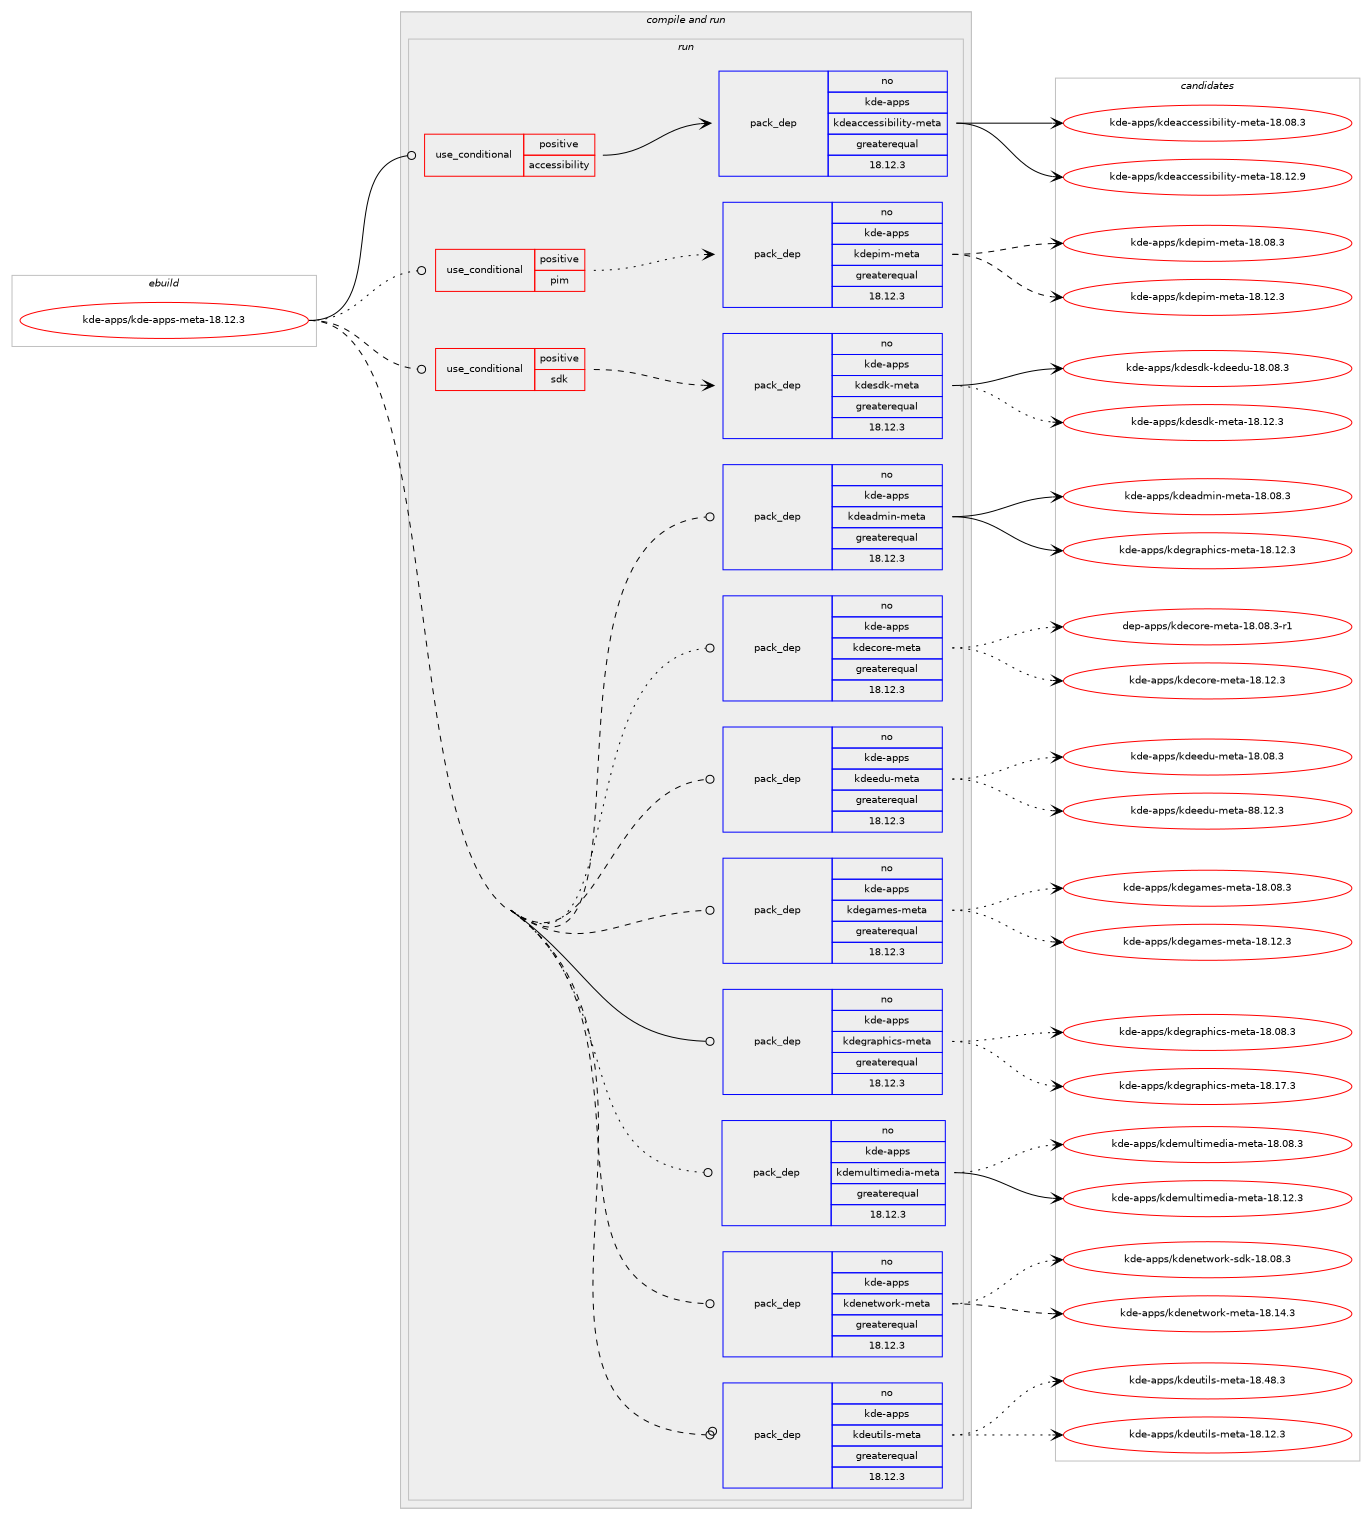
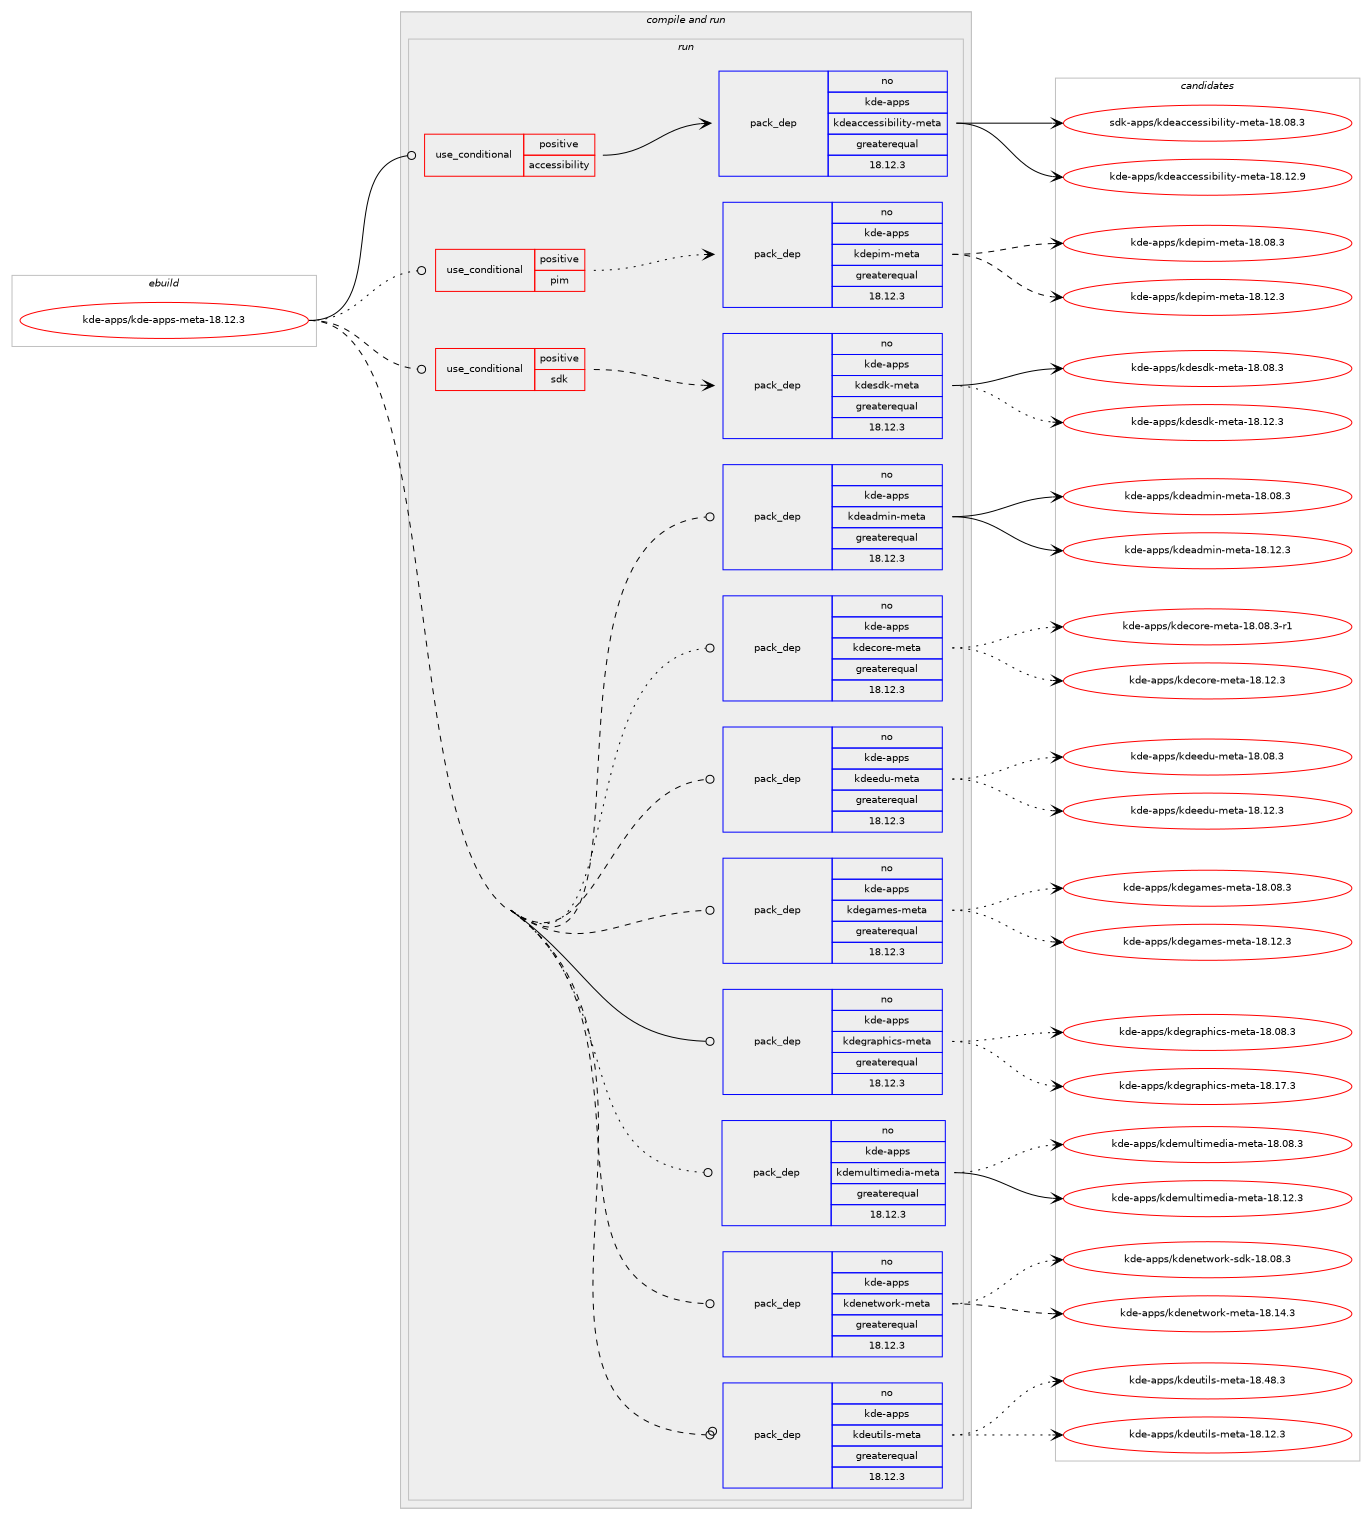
  digraph {
    compound=true
    concentrate=true
    fontname=Helvetica
    fontsize=10
    newrank=true
    rankdir=LR
    ranksep=1.5
    node [color=red fontname=Helvetica fontsize=10]
    edge [arrowhead=vee headport=w style=dotted tailport=e weight=100]
    n1 [label="kde-apps/kde-apps-meta-18.12.3" width=4]
    n2 [color=blue label=<<TABLE BORDER="0" CELLBORDER="1" CELLSPACING="0" CELLPADDING="4" WIDTH="220"><TR><TD ROWSPAN="6" CELLPADDING="30">pack_dep</TD></TR><TR><TD WIDTH="110">no</TD></TR><TR><TD>kde-apps</TD></TR><TR><TD>kdeaccessibility-meta</TD></TR><TR><TD>greaterequal</TD></TR><TR><TD>18.12.3</TD></TR></TABLE>> shape=none]
    n3 [label=<<TABLE BORDER="0" CELLBORDER="1" CELLSPACING="0" CELLPADDING="4"><TR><TD ROWSPAN="3" CELLPADDING="10">use_conditional</TD></TR><TR><TD>positive</TD></TR><TR><TD>accessibility</TD></TR></TABLE>> shape=none]
    n4 [color=blue label=<<TABLE BORDER="0" CELLBORDER="1" CELLSPACING="0" CELLPADDING="4" WIDTH="220"><TR><TD ROWSPAN="6" CELLPADDING="30">pack_dep</TD></TR><TR><TD WIDTH="110">no</TD></TR><TR><TD>kde-apps</TD></TR><TR><TD>kdepim-meta</TD></TR><TR><TD>greaterequal</TD></TR><TR><TD>18.12.3</TD></TR></TABLE>> shape=none]
    n5 [label=<<TABLE BORDER="0" CELLBORDER="1" CELLSPACING="0" CELLPADDING="4"><TR><TD ROWSPAN="3" CELLPADDING="10">use_conditional</TD></TR><TR><TD>positive</TD></TR><TR><TD>pim</TD></TR></TABLE>> shape=none]
    n6 [color=blue label=<<TABLE BORDER="0" CELLBORDER="1" CELLSPACING="0" CELLPADDING="4" WIDTH="220"><TR><TD ROWSPAN="6" CELLPADDING="30">pack_dep</TD></TR><TR><TD WIDTH="110">no</TD></TR><TR><TD>kde-apps</TD></TR><TR><TD>kdesdk-meta</TD></TR><TR><TD>greaterequal</TD></TR><TR><TD>18.12.3</TD></TR></TABLE>> shape=none]
    n7 [label=<<TABLE BORDER="0" CELLBORDER="1" CELLSPACING="0" CELLPADDING="4"><TR><TD ROWSPAN="3" CELLPADDING="10">use_conditional</TD></TR><TR><TD>positive</TD></TR><TR><TD>sdk</TD></TR></TABLE>> shape=none]
    n8 [color=blue label=<<TABLE BORDER="0" CELLBORDER="1" CELLSPACING="0" CELLPADDING="4" WIDTH="220"><TR><TD ROWSPAN="6" CELLPADDING="30">pack_dep</TD></TR><TR><TD WIDTH="110">no</TD></TR><TR><TD>kde-apps</TD></TR><TR><TD>kdeadmin-meta</TD></TR><TR><TD>greaterequal</TD></TR><TR><TD>18.12.3</TD></TR></TABLE>> shape=none]
    n9 [color=blue label=<<TABLE BORDER="0" CELLBORDER="1" CELLSPACING="0" CELLPADDING="4" WIDTH="220"><TR><TD ROWSPAN="6" CELLPADDING="30">pack_dep</TD></TR><TR><TD WIDTH="110">no</TD></TR><TR><TD>kde-apps</TD></TR><TR><TD>kdecore-meta</TD></TR><TR><TD>greaterequal</TD></TR><TR><TD>18.12.3</TD></TR></TABLE>> shape=none]
    n10 [color=blue label=<<TABLE BORDER="0" CELLBORDER="1" CELLSPACING="0" CELLPADDING="4" WIDTH="220"><TR><TD ROWSPAN="6" CELLPADDING="30">pack_dep</TD></TR><TR><TD WIDTH="110">no</TD></TR><TR><TD>kde-apps</TD></TR><TR><TD>kdeedu-meta</TD></TR><TR><TD>greaterequal</TD></TR><TR><TD>18.12.3</TD></TR></TABLE>> shape=none]
    n11 [color=blue label=<<TABLE BORDER="0" CELLBORDER="1" CELLSPACING="0" CELLPADDING="4" WIDTH="220"><TR><TD ROWSPAN="6" CELLPADDING="30">pack_dep</TD></TR><TR><TD WIDTH="110">no</TD></TR><TR><TD>kde-apps</TD></TR><TR><TD>kdegames-meta</TD></TR><TR><TD>greaterequal</TD></TR><TR><TD>18.12.3</TD></TR></TABLE>> shape=none]
    n12 [color=blue label=<<TABLE BORDER="0" CELLBORDER="1" CELLSPACING="0" CELLPADDING="4" WIDTH="220"><TR><TD ROWSPAN="6" CELLPADDING="30">pack_dep</TD></TR><TR><TD WIDTH="110">no</TD></TR><TR><TD>kde-apps</TD></TR><TR><TD>kdegraphics-meta</TD></TR><TR><TD>greaterequal</TD></TR><TR><TD>18.12.3</TD></TR></TABLE>> shape=none]
    n13 [color=blue label=<<TABLE BORDER="0" CELLBORDER="1" CELLSPACING="0" CELLPADDING="4" WIDTH="220"><TR><TD ROWSPAN="6" CELLPADDING="30">pack_dep</TD></TR><TR><TD WIDTH="110">no</TD></TR><TR><TD>kde-apps</TD></TR><TR><TD>kdemultimedia-meta</TD></TR><TR><TD>greaterequal</TD></TR><TR><TD>18.12.3</TD></TR></TABLE>> shape=none]
    n14 [color=blue label=<<TABLE BORDER="0" CELLBORDER="1" CELLSPACING="0" CELLPADDING="4" WIDTH="220"><TR><TD ROWSPAN="6" CELLPADDING="30">pack_dep</TD></TR><TR><TD WIDTH="110">no</TD></TR><TR><TD>kde-apps</TD></TR><TR><TD>kdenetwork-meta</TD></TR><TR><TD>greaterequal</TD></TR><TR><TD>18.12.3</TD></TR></TABLE>> shape=none]
    n15 [color=blue label=<<TABLE BORDER="0" CELLBORDER="1" CELLSPACING="0" CELLPADDING="4" WIDTH="220"><TR><TD ROWSPAN="6" CELLPADDING="30">pack_dep</TD></TR><TR><TD WIDTH="110">no</TD></TR><TR><TD>kde-apps</TD></TR><TR><TD>kdeutils-meta</TD></TR><TR><TD>greaterequal</TD></TR><TR><TD>18.12.3</TD></TR></TABLE>> shape=none]
-   n16 [label="kde-apps/kdeaccessibility-meta-18.08.3" width=4]
+   n16 [label="sdk-apps/kdeaccessibility-meta-18.08.3" width=4]
    n17 [label="kde-apps/kdeaccessibility-meta-18.12.9" width=4]
    n18 [label="kde-apps/kdepim-meta-18.08.3" width=4]
    n19 [label="kde-apps/kdepim-meta-18.12.3" width=4]
-   n20 [label="kde-apps/kdesdk-kdeedu-18.08.3" width=4]
+   n20 [label="kde-apps/kdesdk-meta-18.08.3" width=4]
    n21 [label="kde-apps/kdesdk-meta-18.12.3" width=4]
    n22 [label="kde-apps/kdeadmin-meta-18.08.3" width=4]
-   n23 [label="kde-apps/kdegraphics-meta-18.12.3" width=4]
-   n24 [label="dep-apps/kdecore-meta-18.08.3-r1" width=4]
+   n23 [label="kde-apps/kdeadmin-meta-18.12.3" width=4]
+   n24 [label="kde-apps/kdecore-meta-18.08.3-r1" width=4]
    n25 [label="kde-apps/kdecore-meta-18.12.3" width=4]
    n26 [label="kde-apps/kdeedu-meta-18.08.3" width=4]
-   n27 [label="kde-apps/kdeedu-meta-88.12.3" width=4]
+   n27 [label="kde-apps/kdeedu-meta-18.12.3" width=4]
    n28 [label="kde-apps/kdegames-meta-18.08.3" width=4]
    n29 [label="kde-apps/kdegames-meta-18.12.3" width=4]
    n30 [label="kde-apps/kdegraphics-meta-18.08.3" width=4]
    n31 [label="kde-apps/kdegraphics-meta-18.17.3" width=4]
    n32 [label="kde-apps/kdemultimedia-meta-18.08.3" width=4]
    n33 [label="kde-apps/kdemultimedia-meta-18.12.3" width=4]
    n34 [label="kde-apps/kdenetwork-sdk-18.08.3" width=4]
    n35 [label="kde-apps/kdenetwork-meta-18.14.3" width=4]
    n36 [label="kde-apps/kdeutils-meta-18.48.3" width=4]
    n37 [label="kde-apps/kdeutils-meta-18.12.3" width=4]
    subgraph cluster_1 {
      color=gray
      label=<<i>ebuild</i>>
      rank=same
      n1
    }
    subgraph cluster_2 {
      color=gray
      label=<<i>dependencies</i>>
      subgraph cluster_3 {
        color=gray
        fillcolor="#eeeeee"
        label=<<i>compile</i>>
        style=filled
      }
      subgraph cluster_4 {
        color=gray
        fillcolor="#eeeeee"
        label=<<i>compile and run</i>>
        style=filled
      }
      subgraph cluster_5 {
        color=gray
        fillcolor="#eeeeee"
        label=<<i>run</i>>
        style=filled
        subgraph sub_6 {
          color=gray
          fillcolor="#eeeeee"
          label=<<i>run</i>>
          style=filled
          n3
          subgraph sub_7 {
            color=gray
            fillcolor="#eeeeee"
            label=<<i>run</i>>
            style=filled
            n2
          }
        }
        subgraph sub_8 {
          color=gray
          fillcolor="#eeeeee"
          label=<<i>run</i>>
          style=filled
          n5
          subgraph sub_9 {
            color=gray
            fillcolor="#eeeeee"
            label=<<i>run</i>>
            style=filled
            n4
          }
        }
        subgraph sub_10 {
          color=gray
          fillcolor="#eeeeee"
          label=<<i>run</i>>
          style=filled
          n7
          subgraph sub_11 {
            color=gray
            fillcolor="#eeeeee"
            label=<<i>run</i>>
            style=filled
            n6
          }
        }
        subgraph sub_12 {
          color=gray
          fillcolor="#eeeeee"
          label=<<i>run</i>>
          style=filled
          n8
        }
        subgraph sub_13 {
          color=gray
          fillcolor="#eeeeee"
          label=<<i>run</i>>
          style=filled
          n9
        }
        subgraph sub_14 {
          color=gray
          fillcolor="#eeeeee"
          label=<<i>run</i>>
          style=filled
          n10
        }
        subgraph sub_15 {
          color=gray
          fillcolor="#eeeeee"
          label=<<i>run</i>>
          style=filled
          n11
        }
        subgraph sub_16 {
          color=gray
          fillcolor="#eeeeee"
          label=<<i>run</i>>
          style=filled
          n12
        }
        subgraph sub_17 {
          color=gray
          fillcolor="#eeeeee"
          label=<<i>run</i>>
          style=filled
          n13
        }
        subgraph sub_18 {
          color=gray
          fillcolor="#eeeeee"
          label=<<i>run</i>>
          style=filled
          n14
        }
        subgraph sub_19 {
          color=gray
          fillcolor="#eeeeee"
          label=<<i>run</i>>
          style=filled
          n15
        }
      }
    }
    subgraph cluster_20 {
      color=gray
      label=<<i>candidates</i>>
      rank=same
      subgraph sub_21 {
        color=black
        label=<<i>candidates</i>>
        nodesep=1
        rank=same
        n16
        n17
      }
      subgraph sub_22 {
        color=black
        label=<<i>candidates</i>>
        nodesep=1
        rank=same
        n18
        n19
      }
      subgraph sub_23 {
        color=black
        label=<<i>candidates</i>>
        nodesep=1
        rank=same
        n20
        n21
      }
      subgraph sub_24 {
        color=black
        label=<<i>candidates</i>>
        nodesep=1
        rank=same
        n22
        n23
      }
      subgraph sub_25 {
        color=black
        label=<<i>candidates</i>>
        nodesep=1
        rank=same
        n24
        n25
      }
      subgraph sub_26 {
        color=black
        label=<<i>candidates</i>>
        nodesep=1
        rank=same
        n26
        n27
      }
      subgraph sub_27 {
        color=black
        label=<<i>candidates</i>>
        nodesep=1
        rank=same
        n28
        n29
      }
      subgraph sub_28 {
        color=black
        label=<<i>candidates</i>>
        nodesep=1
        rank=same
        n30
        n31
      }
      subgraph sub_29 {
        color=black
        label=<<i>candidates</i>>
        nodesep=1
        rank=same
        n32
        n33
      }
      subgraph sub_30 {
        color=black
        label=<<i>candidates</i>>
        nodesep=1
        rank=same
        n34
        n35
      }
      subgraph sub_31 {
        color=black
        label=<<i>candidates</i>>
        nodesep=1
        rank=same
        n36
        n37
      }
    }
    n1 -> n3 [arrowhead=odot style=solid weight=20]
    n1 -> n5 [arrowhead=odot weight=20]
    n1 -> n7 [arrowhead=odot style=dashed weight=20]
    n1 -> n8 [arrowhead=odot style=dashed weight=20]
    n1 -> n9 [arrowhead=odot weight=20]
    n1 -> n10 [arrowhead=odot style=dashed weight=20]
    n1 -> n11 [arrowhead=odot style=dashed weight=20]
    n1 -> n12 [arrowhead=odot style=solid weight=20]
    n1 -> n13 [arrowhead=odot weight=20]
    n1 -> n14 [arrowhead=odot style=dashed weight=20]
    n1 -> n15 [arrowhead=odot style=dashed weight=20]
    n2 -> n16 [style=solid]
    n2 -> n17 [style=solid]
    n3 -> n2 [style=solid weight=20]
    n4 -> n18 [style=dashed]
    n4 -> n19 [style=dashed]
    n5 -> n4 [weight=20]
    n6 -> n20 [style=solid]
    n6 -> n21
    n7 -> n6 [style=dashed weight=20]
    n8 -> n22 [style=solid]
    n8 -> n23 [style=solid]
    n9 -> n24
    n9 -> n25
    n10 -> n26
    n10 -> n27
    n11 -> n28
    n11 -> n29
    n12 -> n30
    n12 -> n31
    n13 -> n32
    n13 -> n33 [style=solid]
    n14 -> n34
    n14 -> n35 [style=dashed]
    n15 -> n36
    n15 -> n37
  }
